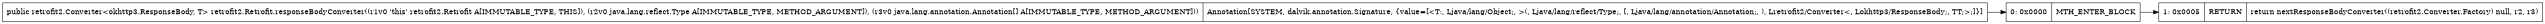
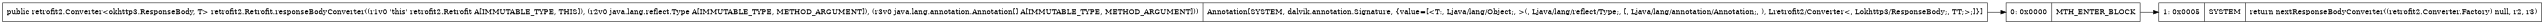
  digraph {
    rankdir=LR
    node [shape=record]
    n1 [label="{0\:\ 0x0000|MTH_ENTER_BLOCK\l}"]
-   n2 [label="{1\:\ 0x0005|RETURN\l|return nextResponseBodyConverter((retrofit2.Converter.Factory) null, r2, r3)\l}"]
+   n2 [label="{1\:\ 0x0005|SYSTEM\l|return nextResponseBodyConverter((retrofit2.Converter.Factory) null, r2, r3)\l}"]
    n3 [label="{public retrofit2.Converter\<okhttp3.ResponseBody, T\> retrofit2.Retrofit.responseBodyConverter((r1v0 'this' retrofit2.Retrofit A[IMMUTABLE_TYPE, THIS]), (r2v0 java.lang.reflect.Type A[IMMUTABLE_TYPE, METHOD_ARGUMENT]), (r3v0 java.lang.annotation.Annotation[] A[IMMUTABLE_TYPE, METHOD_ARGUMENT]))  | Annotation[SYSTEM, dalvik.annotation.Signature, \{value=[\<T:, Ljava\/lang\/Object;, \>(, Ljava\/lang\/reflect\/Type;, [, Ljava\/lang\/annotation\/Annotation;, ), Lretrofit2\/Converter\<, Lokhttp3\/ResponseBody;, TT;\>;]\}]\l}"]
    n1 -> n2
    n3 -> n1
  }
